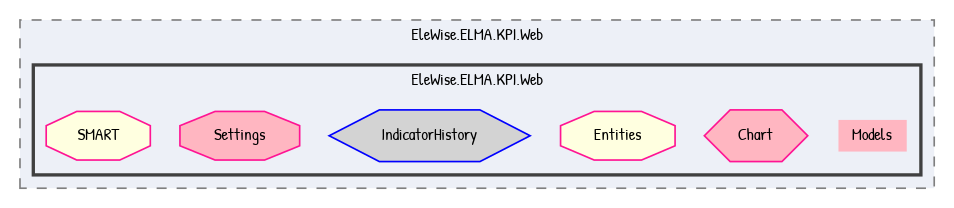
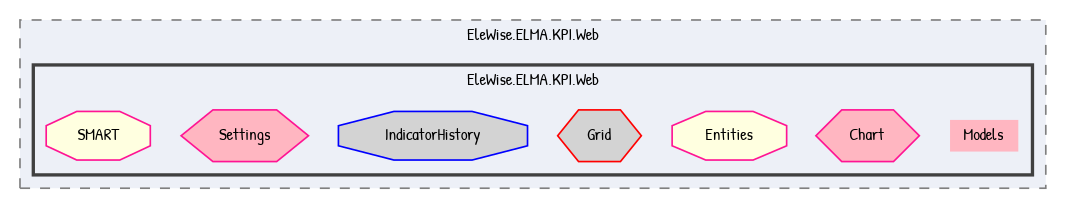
  digraph {
    compound=true
    fontname="Patrick Hand"
    node [fontname="Patrick Hand" fontsize=10 shape=hexagon style=filled fillcolor=lightpink color=deeppink]
    n1 [height=0.2 label=Models shape=plaintext width=0.4 color=red]
    n2 [height=0.2 label=Chart width=0.4]
    n3 [fillcolor=lightyellow height=0.2 label=Entities shape=octagon width=0.4]
-   n5 [color=blue fillcolor=lightgrey height=0.2 label=IndicatorHistory width=0.4]
-   n6 [height=0.2 label=Settings shape=octagon width=0.4]
+   n4 [color=red fillcolor=lightgrey height=0.2 label=Grid width=0.4]
+   n5 [color=blue fillcolor=lightgrey height=0.2 label=IndicatorHistory shape=octagon width=0.4]
+   n6 [height=0.2 label=Settings width=0.4]
    n7 [fillcolor=lightyellow height=0.2 label=SMART shape=octagon width=0.4]
    subgraph cluster_1 {
      bgcolor="#edf0f7"
      fontsize=10
      label="EleWise.ELMA.KPI.Web"
      pencolor=grey50
      style="filled,dashed"
      subgraph cluster_2 {
        bgcolor="#edf0f7"
        fontsize=10
        pencolor=grey25
        style="filled,bold"
        n1
        n2
        n3
+       n4
        n5
        n6
        n7
      }
    }
  }
